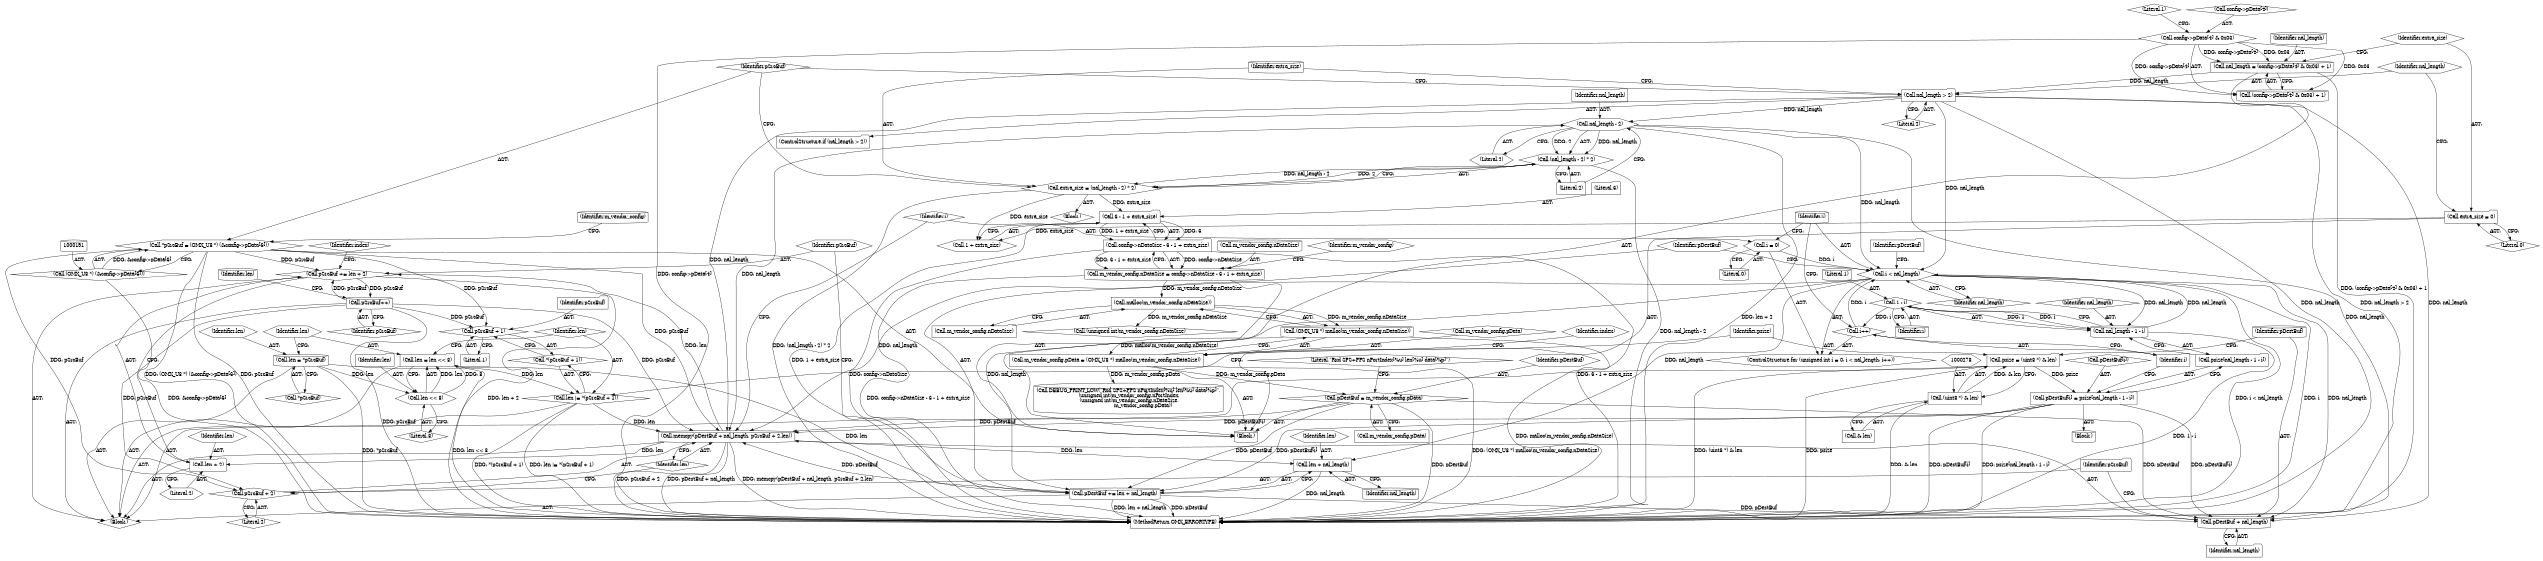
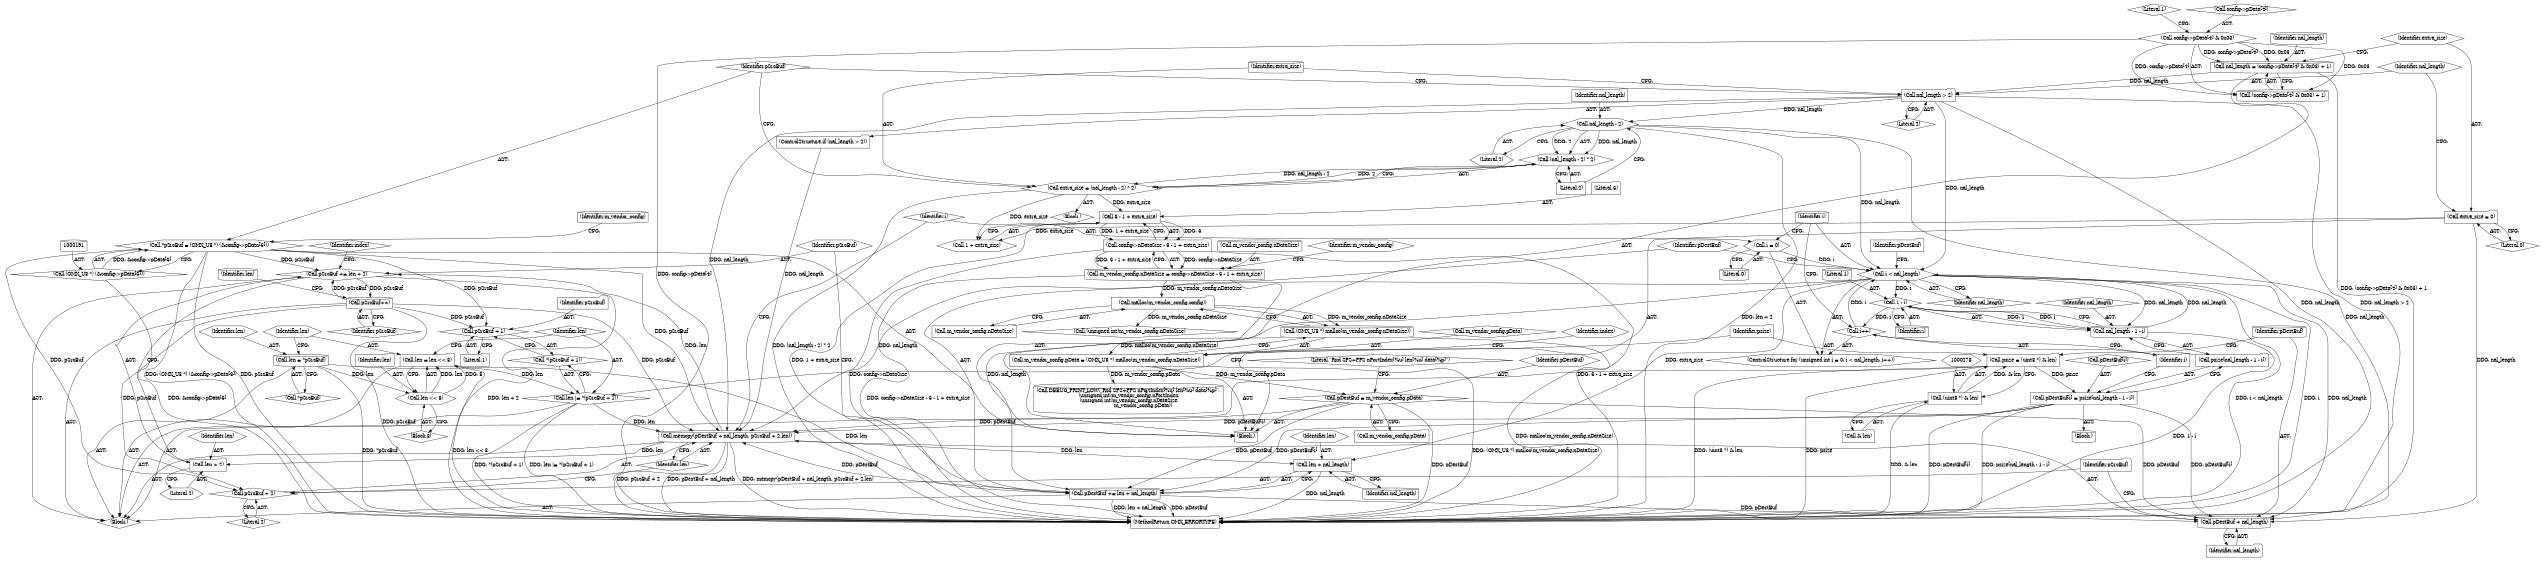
  digraph {
    node [shape=diamond]
    n1 [label="(Call,pSrcBuf += len + 2)"]
    n2 [label="(Call,pSrcBuf++)" shape=cylinder]
    n3 [label="(Call,len + 2)" shape=folder]
    n4 [label="(Block,)"]
    n5 [label="(MethodReturn,OMX_ERRORTYPE)" shape=folder]
    n6 [label="(Call,memcpy(pDestBuf + nal_length, pSrcBuf + 2,len))" shape=cylinder]
    n7 [label="(Call,pSrcBuf + 1)"]
    n8 [label="(Call,pSrcBuf + 2)"]
    n9 [label="(Identifier,pSrcBuf)"]
    n10 [label="(Literal,2)" shape=hexagon]
    n11 [label="(Call,len + nal_length)" shape=folder]
    n12 [label="(Identifier,len)"]
    n13 [label="(Call,pDestBuf += len + nal_length)" shape=cylinder]
    n14 [label="(Call,pDestBuf + nal_length)" shape=cylinder]
    n15 [label="(Identifier,nal_length)" shape=cylinder]
    n16 [label="(Identifier,nal_length)" shape=folder]
    n17 [label="(Call,i < nal_length)" shape=hexagon]
    n18 [label="(Call,1 - i)"]
    n19 [label="(Call,nal_length - 1 - i)" shape=cylinder]
    n20 [label="(Identifier,nal_length)"]
    n21 [label="(ControlStructure,for (unsigned int i = 0; i < nal_length; i++))" shape=hexagon]
    n22 [label="(Call,i++)"]
    n23 [label="(Identifier,i)" shape=cylinder]
    n24 [label="(Call,psize[nal_length - 1 - i])" shape=folder]
    n25 [label="(Identifier,i)" shape=folder]
    n26 [label="(Call,pDestBuf[i] = psize[nal_length - 1 - i])" shape=folder]
    n27 [label="(Call,i = 0)" shape=hexagon]
    n28 [label="(Literal,0)" shape=cylinder]
    n29 [label="(Call,nal_length - 2)" shape=hexagon]
    n30 [label="(Call,(nal_length - 2) * 2)" shape=hexagon]
    n31 [label="(Literal,2)" shape=hexagon]
    n32 [label="(Call,extra_size = (nal_length - 2) * 2)" shape=hexagon]
    n33 [label="(Literal,2)" shape=folder]
    n34 [label="(Call,nal_length > 2)" shape=folder]
    n35 [label="(Literal,2)"]
    n36 [label="(ControlStructure,if (nal_length > 2))" shape=folder]
    n37 [label="(Call,nal_length = (config->pData[4] & 0x03) + 1)" shape=cylinder]
    n38 [label="(Block,)" shape=cylinder]
    n39 [label="(Call,(config->pData[4] & 0x03) + 1)" shape=cylinder]
    n40 [label="(Call,config->pData[4] & 0x03)" shape=hexagon]
    n41 [label="(Block,)" shape=cylinder]
    n42 [label="(Call,psize = (uint8 *) & len)" shape=folder]
    n43 [label="(Call,(uint8 *) & len)" shape=folder]
    n44 [label="(Call,& len)" shape=folder]
    n45 [label="(Call,pDestBuf = m_vendor_config.pData)"]
    n46 [label="(Call,m_vendor_config.pData)" shape=folder]
    n47 [label="(Call,m_vendor_config.pData = (OMX_U8 *) malloc(m_vendor_config.nDataSize))" shape=folder]
    n48 [label="(Call,(OMX_U8 *) malloc(m_vendor_config.nDataSize))" shape=cylinder]
    n49 [label="(Call,DEBUG_PRINT_LOW(\"Rxd SPS+PPS nPortIndex[%u] len[%u] data[%p]\",\n (unsigned int)m_vendor_config.nPortIndex,\n (unsigned int)m_vendor_config.nDataSize,\n                    m_vendor_config.pData))" shape=cylinder]
-   n50 [label="(Call,malloc(m_vendor_config.nDataSize))" shape=folder]
+   n50 [label="(Call,malloc(m_vendor_config.config))" shape=folder]
    n51 [label="(Call,m_vendor_config.nDataSize)" shape=folder]
    n52 [label="(Call,(unsigned int)m_vendor_config.nDataSize)"]
    n53 [label="(Call,m_vendor_config.nDataSize = config->nDataSize - 6 - 1 + extra_size)" shape=cylinder]
    n54 [label="(Call,config->nDataSize - 6 - 1 + extra_size)" shape=folder]
    n55 [label="(Call,6 - 1 + extra_size)" shape=folder]
    n56 [label="(Call,1 + extra_size)" shape=hexagon]
    n57 [label="(Block,)"]
    n58 [label="(Call,extra_size = 0)" shape=folder]
    n59 [label="(Literal,0)"]
    n60 [label="(Call,*pSrcBuf = (OMX_U8 *) (&config->pData[6]))" shape=hexagon]
    n61 [label="(Call,(OMX_U8 *) (&config->pData[6]))"]
    n62 [label="(Call,*(pSrcBuf + 1))"]
    n63 [label="(Literal,1)" shape=folder]
    n64 [label="(Literal,2)"]
    n65 [label="(Call,len |= *(pSrcBuf + 1))"]
    n66 [label="(Call,len = len << 8)" shape=folder]
    n67 [label="(Call,len << 8)" shape=hexagon]
-   n68 [label="(Literal,8)"]
+   n68 [label="(Block,8)"]
    n69 [label="(Call,len = *pSrcBuf)" shape=cylinder]
    n70 [label="(Call,*pSrcBuf)"]
    n71 [label="(Identifier,i)"]
    n72 [label="(Identifier,len)" shape=cylinder]
    n73 [label="(Call,m_vendor_config.pData)"]
    n74 [label="(Identifier,len)" shape=hexagon]
    n75 [label="(Identifier,index)" shape=hexagon]
    n76 [label="(Identifier,pSrcBuf)" shape=folder]
    n77 [label="(Identifier,len)"]
    n78 [label="(Call,pDestBuf[i])"]
    n79 [label="(Literal,\"Rxd SPS+PPS nPortIndex[%u] len[%u] data[%p]\")"]
    n80 [label="(Identifier,nal_length)" shape=cylinder]
    n81 [label="(Identifier,len)" shape=hexagon]
    n82 [label="(Identifier,len)" shape=hexagon]
    n83 [label="(Identifier,nal_length)" shape=hexagon]
    n84 [label="(Literal,6)" shape=folder]
    n85 [label="(Literal,1)"]
    n86 [label="(Identifier,pSrcBuf)"]
    n87 [label="(Literal,1)" shape=cylinder]
    n88 [label="(Identifier,pDestBuf)" shape=cylinder]
    n89 [label="(Identifier,psize)" shape=folder]
    n90 [label="(Identifier,pSrcBuf)" shape=hexagon]
    n91 [label="(Identifier,nal_length)"]
    n92 [label="(Identifier,m_vendor_config)" shape=hexagon]
    n93 [label="(Identifier,len)" shape=folder]
    n94 [label="(Identifier,i)" shape=cylinder]
    n95 [label="(Call,config->pData[4])"]
    n96 [label="(Identifier,pSrcBuf)" shape=folder]
    n97 [label="(Identifier,nal_length)" shape=folder]
    n98 [label="(Identifier,pDestBuf)" shape=hexagon]
    n99 [label="(Call,m_vendor_config.nDataSize)" shape=cylinder]
    n100 [label="(Identifier,index)"]
    n101 [label="(Identifier,pDestBuf)" shape=hexagon]
    n102 [label="(Identifier,m_vendor_config)" shape=cylinder]
    n103 [label="(Identifier,len)" shape=hexagon]
    n104 [label="(Identifier,extra_size)" shape=hexagon]
    n105 [label="(Identifier,pDestBuf)" shape=folder]
    n106 [label="(Identifier,extra_size)" shape=cylinder]
    1000278 [shape=hexagon]
    1000191 [shape=cylinder]
    n1 -> n2 [label="DDG: pSrcBuf"]
    n1 -> n3 [label="CFG: "]
    n1 -> n4 [label="AST: "]
    n1 -> n5 [label="DDG: len + 2"]
    n2 -> n1 [label="DDG: pSrcBuf"]
    n2 -> n4 [label="AST: "]
    n2 -> n5 [label="DDG: pSrcBuf"]
    n2 -> n6 [label="DDG: pSrcBuf"]
    n2 -> n7 [label="DDG: pSrcBuf"]
    n2 -> n8 [label="DDG: pSrcBuf"]
    n2 -> n9 [label="CFG: "]
    n3 -> n1 [label="AST: "]
    n3 -> n10 [label="CFG: "]
    n6 -> n1 [label="DDG: len"]
    n6 -> n3 [label="DDG: len"]
    n6 -> n4 [label="AST: "]
    n6 -> n5 [label="DDG: pSrcBuf + 2"]
    n6 -> n5 [label="DDG: pDestBuf + nal_length"]
    n6 -> n5 [label="DDG: memcpy(pDestBuf + nal_length, pSrcBuf + 2,len)"]
    n6 -> n11 [label="DDG: len"]
    n6 -> n12 [label="CFG: "]
    n7 -> n62 [label="AST: "]
    n7 -> n63 [label="CFG: "]
    n8 -> n6 [label="AST: "]
    n8 -> n64 [label="CFG: "]
    n9 -> n2 [label="AST: "]
    n10 -> n3 [label="AST: "]
    n11 -> n5 [label="DDG: nal_length"]
    n11 -> n13 [label="AST: "]
    n11 -> n15 [label="CFG: "]
    n12 -> n6 [label="AST: "]
    n12 -> n8 [label="CFG: "]
    n13 -> n4 [label="AST: "]
    n13 -> n5 [label="DDG: pDestBuf"]
    n13 -> n5 [label="DDG: len + nal_length"]
    n13 -> n6 [label="DDG: pDestBuf"]
    n13 -> n11 [label="CFG: "]
    n13 -> n14 [label="DDG: pDestBuf"]
    n14 -> n6 [label="AST: "]
    n14 -> n16 [label="CFG: "]
    n15 -> n11 [label="AST: "]
    n16 -> n14 [label="AST: "]
    n17 -> n5 [label="DDG: i < nal_length"]
    n17 -> n5 [label="DDG: i"]
    n17 -> n6 [label="DDG: nal_length"]
-   n17 -> n11 [label="DDG: nal_length"]
+   n17 -> n11 [label="DDG: extra_size"]
    n17 -> n13 [label="DDG: nal_length"]
    n17 -> n14 [label="DDG: nal_length"]
+   n17 -> n18 [label="DDG: i"]
    n17 -> n19 [label="DDG: nal_length"]
    n17 -> n20 [label="CFG: "]
    n17 -> n21 [label="AST: "]
    n18 -> n19 [label="AST: "]
    n18 -> n19 [label="DDG: 1"]
    n18 -> n19 [label="DDG: i"]
    n18 -> n22 [label="DDG: i"]
    n18 -> n23 [label="CFG: "]
    n19 -> n5 [label="DDG: 1 - i"]
    n19 -> n17 [label="DDG: nal_length"]
    n19 -> n18 [label="CFG: "]
    n19 -> n24 [label="AST: "]
    n20 -> n17 [label="AST: "]
    n22 -> n17 [label="DDG: i"]
    n22 -> n21 [label="AST: "]
    n22 -> n25 [label="CFG: "]
    n23 -> n18 [label="AST: "]
    n24 -> n19 [label="CFG: "]
    n24 -> n26 [label="AST: "]
    n25 -> n22 [label="AST: "]
    n25 -> n26 [label="CFG: "]
    n26 -> n5 [label="DDG: psize[nal_length - 1 - i]"]
    n26 -> n5 [label="DDG: pDestBuf[i]"]
    n26 -> n6 [label="DDG: pDestBuf[i]"]
    n26 -> n13 [label="DDG: pDestBuf[i]"]
    n26 -> n14 [label="DDG: pDestBuf[i]"]
    n26 -> n24 [label="CFG: "]
    n26 -> n41 [label="AST: "]
    n27 -> n17 [label="DDG: i"]
    n27 -> n21 [label="AST: "]
    n27 -> n28 [label="CFG: "]
    n28 -> n27 [label="AST: "]
    n29 -> n5 [label="DDG: len + 2"]
-   n29 -> n6 [label="DDG: nal_length"]
+   n36 -> n6 [label="DDG: nal_length"]
    n29 -> n14 [label="DDG: nal_length"]
    n29 -> n17 [label="DDG: nal_length"]
    n29 -> n30 [label="AST: "]
    n29 -> n30 [label="DDG: nal_length"]
    n29 -> n30 [label="DDG: 2"]
    n29 -> n31 [label="CFG: "]
-   n30 -> n5 [label="DDG: nal_length - 2"]
    n30 -> n32 [label="AST: "]
    n30 -> n32 [label="DDG: nal_length - 2"]
    n30 -> n32 [label="DDG: 2"]
    n30 -> n33 [label="CFG: "]
    n31 -> n29 [label="AST: "]
    n32 -> n5 [label="DDG: (nal_length - 2) * 2"]
    n32 -> n30 [label="CFG: "]
    n32 -> n55 [label="DDG: extra_size"]
    n32 -> n56 [label="DDG: extra_size"]
    n32 -> n57 [label="AST: "]
    n33 -> n29 [label="CFG: "]
    n33 -> n30 [label="AST: "]
    n34 -> n5 [label="DDG: nal_length > 2"]
    n34 -> n5 [label="DDG: nal_length"]
    n34 -> n6 [label="DDG: nal_length"]
-   n34 -> n14 [label="DDG: nal_length"]
+   n58 -> n14 [label="DDG: nal_length"]
    n34 -> n17 [label="DDG: nal_length"]
    n34 -> n29 [label="DDG: nal_length"]
    n34 -> n35 [label="CFG: "]
    n34 -> n36 [label="AST: "]
    n35 -> n34 [label="AST: "]
    n37 -> n5 [label="DDG: (config->pData[4] & 0x03) + 1"]
    n37 -> n34 [label="DDG: nal_length"]
    n37 -> n38 [label="AST: "]
    n37 -> n39 [label="CFG: "]
    n39 -> n37 [label="AST: "]
    n40 -> n5 [label="DDG: config->pData[4]"]
    n40 -> n37 [label="DDG: config->pData[4]"]
    n40 -> n37 [label="DDG: 0x03"]
    n40 -> n39 [label="AST: "]
    n40 -> n39 [label="DDG: config->pData[4]"]
    n40 -> n39 [label="DDG: 0x03"]
    n42 -> n4 [label="AST: "]
    n42 -> n5 [label="DDG: psize"]
    n42 -> n5 [label="DDG: (uint8 *) & len"]
    n42 -> n26 [label="DDG: psize"]
    n42 -> n43 [label="CFG: "]
    n43 -> n5 [label="DDG: & len"]
    n43 -> n42 [label="AST: "]
    n43 -> n42 [label="DDG: & len"]
    n43 -> n44 [label="CFG: "]
    n44 -> n43 [label="AST: "]
    n45 -> n5 [label="DDG: pDestBuf"]
    n45 -> n6 [label="DDG: pDestBuf"]
    n45 -> n13 [label="DDG: pDestBuf"]
    n45 -> n14 [label="DDG: pDestBuf"]
    n45 -> n38 [label="AST: "]
    n45 -> n46 [label="CFG: "]
    n46 -> n45 [label="AST: "]
    n47 -> n5 [label="DDG: (OMX_U8 *) malloc(m_vendor_config.nDataSize)"]
    n47 -> n38 [label="AST: "]
    n47 -> n45 [label="DDG: m_vendor_config.pData"]
    n47 -> n48 [label="CFG: "]
    n47 -> n49 [label="DDG: m_vendor_config.pData"]
    n48 -> n5 [label="DDG: malloc(m_vendor_config.nDataSize)"]
    n48 -> n47 [label="AST: "]
    n48 -> n47 [label="DDG: malloc(m_vendor_config.nDataSize)"]
    n48 -> n50 [label="CFG: "]
    n50 -> n48 [label="AST: "]
    n50 -> n48 [label="DDG: m_vendor_config.nDataSize"]
    n50 -> n51 [label="CFG: "]
    n50 -> n52 [label="DDG: m_vendor_config.nDataSize"]
    n51 -> n50 [label="AST: "]
    n53 -> n5 [label="DDG: config->nDataSize - 6 - 1 + extra_size"]
    n53 -> n38 [label="AST: "]
    n53 -> n50 [label="DDG: m_vendor_config.nDataSize"]
    n53 -> n54 [label="CFG: "]
    n54 -> n5 [label="DDG: 6 - 1 + extra_size"]
    n54 -> n5 [label="DDG: config->nDataSize"]
    n54 -> n53 [label="AST: "]
    n54 -> n53 [label="DDG: config->nDataSize"]
    n54 -> n53 [label="DDG: 6 - 1 + extra_size"]
    n54 -> n55 [label="CFG: "]
    n55 -> n5 [label="DDG: 1 + extra_size"]
    n55 -> n54 [label="AST: "]
    n55 -> n54 [label="DDG: 6"]
    n55 -> n54 [label="DDG: 1 + extra_size"]
    n55 -> n56 [label="CFG: "]
    n56 -> n55 [label="AST: "]
    n58 -> n38 [label="AST: "]
    n58 -> n56 [label="DDG: extra_size"]
    n58 -> n59 [label="CFG: "]
    n59 -> n58 [label="AST: "]
    n60 -> n1 [label="DDG: pSrcBuf"]
    n60 -> n5 [label="DDG: (OMX_U8 *) (&config->pData[6])"]
    n60 -> n5 [label="DDG: pSrcBuf"]
    n60 -> n6 [label="DDG: pSrcBuf"]
    n60 -> n7 [label="DDG: pSrcBuf"]
    n60 -> n8 [label="DDG: pSrcBuf"]
    n60 -> n38 [label="AST: "]
    n60 -> n61 [label="CFG: "]
    n61 -> n5 [label="DDG: &config->pData[6]"]
    n61 -> n60 [label="AST: "]
    n61 -> n60 [label="DDG: &config->pData[6]"]
    n62 -> n7 [label="CFG: "]
    n62 -> n65 [label="AST: "]
    n63 -> n7 [label="AST: "]
    n64 -> n8 [label="AST: "]
    n65 -> n4 [label="AST: "]
    n65 -> n5 [label="DDG: len |= *(pSrcBuf + 1)"]
    n65 -> n5 [label="DDG: *(pSrcBuf + 1)"]
    n65 -> n6 [label="DDG: len"]
    n65 -> n62 [label="CFG: "]
    n66 -> n4 [label="AST: "]
    n66 -> n5 [label="DDG: len << 8"]
    n66 -> n65 [label="DDG: len"]
    n66 -> n67 [label="CFG: "]
    n67 -> n66 [label="AST: "]
    n67 -> n66 [label="DDG: len"]
    n67 -> n66 [label="DDG: 8"]
    n67 -> n68 [label="CFG: "]
    n68 -> n67 [label="AST: "]
    n69 -> n4 [label="AST: "]
    n69 -> n5 [label="DDG: *pSrcBuf"]
    n69 -> n13 [label="DDG: len"]
    n69 -> n67 [label="DDG: len"]
    n69 -> n70 [label="CFG: "]
    n70 -> n69 [label="AST: "]
    n71 -> n6 [label="CFG: "]
    n71 -> n27 [label="AST: "]
    n72 -> n2 [label="CFG: "]
    n73 -> n47 [label="AST: "]
    n74 -> n11 [label="AST: "]
    n75 -> n47 [label="CFG: "]
    n76 -> n7 [label="AST: "]
    n77 -> n65 [label="AST: "]
    n77 -> n66 [label="CFG: "]
    n78 -> n26 [label="AST: "]
    n79 -> n45 [label="CFG: "]
    n80 -> n37 [label="AST: "]
    n81 -> n66 [label="AST: "]
    n81 -> n69 [label="CFG: "]
    n82 -> n3 [label="AST: "]
    n83 -> n34 [label="AST: "]
    n83 -> n58 [label="CFG: "]
    n84 -> n55 [label="AST: "]
    n85 -> n40 [label="CFG: "]
    n86 -> n32 [label="CFG: "]
    n86 -> n34 [label="CFG: "]
    n86 -> n60 [label="AST: "]
    n87 -> n18 [label="AST: "]
    n88 -> n14 [label="AST: "]
    n88 -> n42 [label="CFG: "]
    n89 -> n42 [label="AST: "]
    n89 -> n65 [label="CFG: "]
    n90 -> n1 [label="AST: "]
    n90 -> n13 [label="CFG: "]
    n91 -> n19 [label="AST: "]
    n92 -> n53 [label="CFG: "]
    n93 -> n67 [label="AST: "]
    n94 -> n17 [label="AST: "]
    n94 -> n22 [label="CFG: "]
    n94 -> n27 [label="CFG: "]
    n95 -> n40 [label="AST: "]
    n96 -> n8 [label="AST: "]
    n96 -> n14 [label="CFG: "]
    n97 -> n29 [label="AST: "]
    n98 -> n13 [label="AST: "]
    n98 -> n17 [label="CFG: "]
    n99 -> n53 [label="AST: "]
    n100 -> n1 [label="CFG: "]
    n101 -> n45 [label="AST: "]
    n102 -> n60 [label="CFG: "]
    n103 -> n69 [label="AST: "]
    n104 -> n37 [label="CFG: "]
    n104 -> n58 [label="AST: "]
    n105 -> n17 [label="CFG: "]
    n106 -> n32 [label="AST: "]
    n106 -> n34 [label="CFG: "]
    1000278 -> n43 [label="AST: "]
    1000191 -> n61 [label="AST: "]
  }
